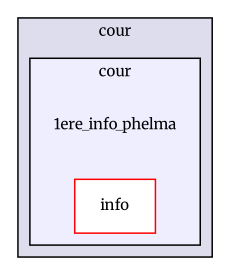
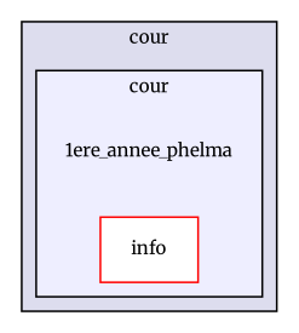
  digraph {
    compound=true
    rankdir=LR
    fontname=Merriweather
    node [fontname=Merriweather fontsize=10]
-   n1 [label="1ere_info_phelma" shape=plaintext]
+   n1 [label="1ere_annee_phelma" shape=plaintext]
    n2 [color=red fillcolor=white label=info shape=box style=filled]
    subgraph cluster_1 {
      bgcolor="#ddddee"
      fontsize=10
      label=cour
      pencolor=black
      subgraph cluster_2 {
        bgcolor="#eeeeff"
        fontsize=10
        pencolor=black
        n1
        n2
      }
    }
  }
